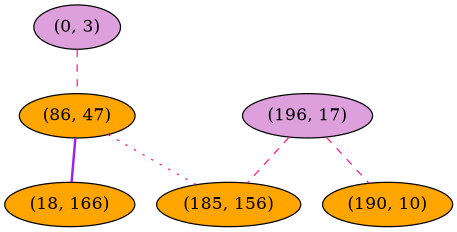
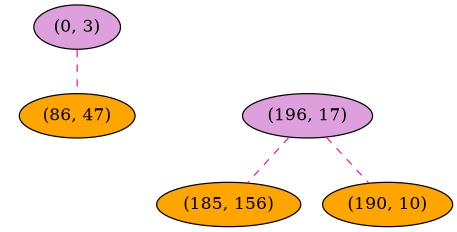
  graph {
    node [fillcolor=orange style=filled]
    edge [color=deeppink style=dashed weight=1]
    n1 [fillcolor=plum label="(0, 3)"]
    "(86, 47)"
-   "(18, 166)"
    "(185, 156)"
    "(196, 17)" [fillcolor=plum]
    "(190, 10)"
    n1 -- "(86, 47)" [weight=4]
-   "(86, 47)" -- "(18, 166)" [color=purple style=bold]
-   "(86, 47)" -- "(185, 156)" [style=dotted]
    "(196, 17)" -- "(185, 156)"
    "(196, 17)" -- "(190, 10)"
  }
